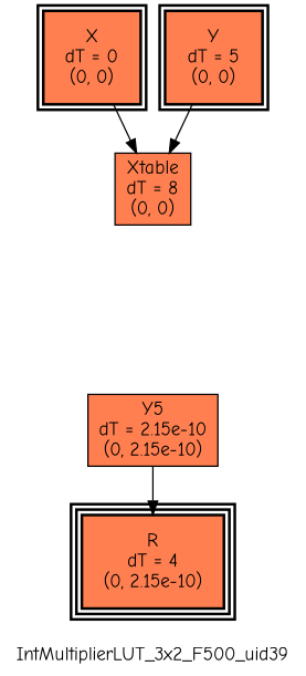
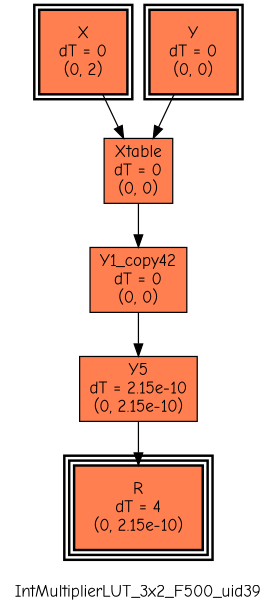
  digraph {
    fontname="Comic Neue"
    label=IntMultiplierLUT_3x2_F500_uid39
    labeljust=right
    labelloc=bottom
    nodesep=0.25
    ranksep=0.5
    node [color=black fillcolor=coral fontname="Comic Neue" peripheries=1 shape=box style="bold, filled"]
    edge [arrowhead=normal arrowsize=1.0 arrowtail=normal color=black dir=forward fontname="Comic Neue"]
-   n1 [label="X\ndT = 0\n(0, 0)" peripheries=2]
-   n2 [label="Y\ndT = 5\n(0, 0)" peripheries=2]
+   n1 [label="X\ndT = 0\n(0, 2)" peripheries=2]
+   n2 [label="Y\ndT = 0\n(0, 0)" peripheries=2]
    n3 [label="R\ndT = 4\n(0, 2.15e-10)" peripheries=3]
-   n4 [label="Xtable\ndT = 8\n(0, 0)" style=filled]
+   n4 [label="Xtable\ndT = 0\n(0, 0)" style=filled]
+   n5 [label="Y1_copy42\ndT = 0\n(0, 0)" style=filled]
    n6 [label="Y5\ndT = 2.15e-10\n(0, 2.15e-10)" style=filled]
    subgraph sub_1 {
      rank=same
      n1
      n2
    }
    subgraph sub_2 {
      rank=same
      n3
    }
    n1 -> n4
    n2 -> n4
+   n4 -> n5
+   n5 -> n6
    n6 -> n3
  }
